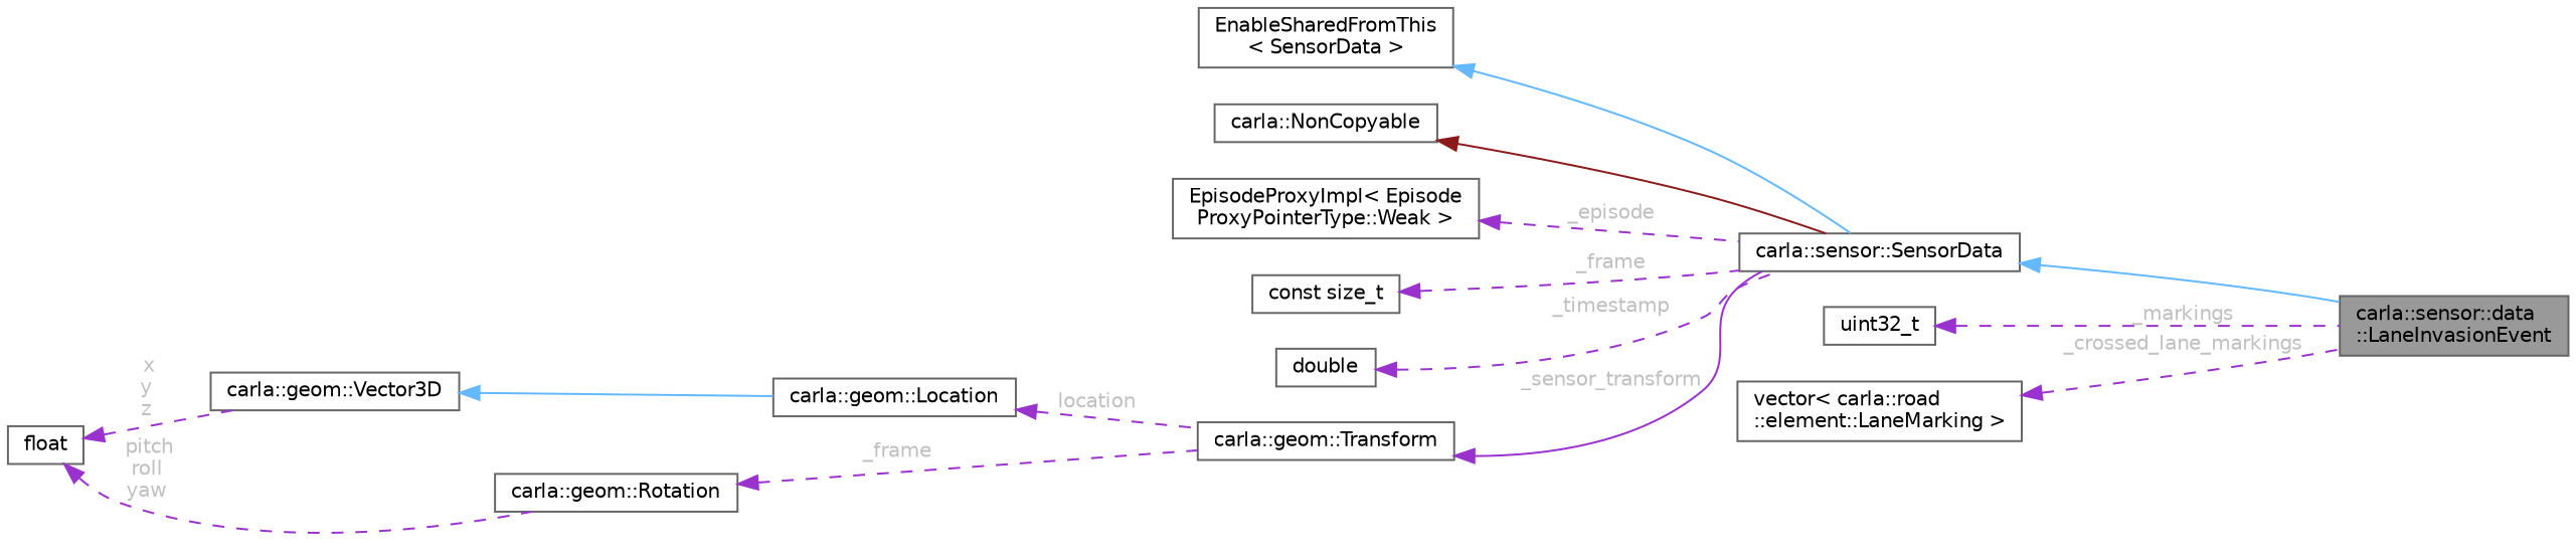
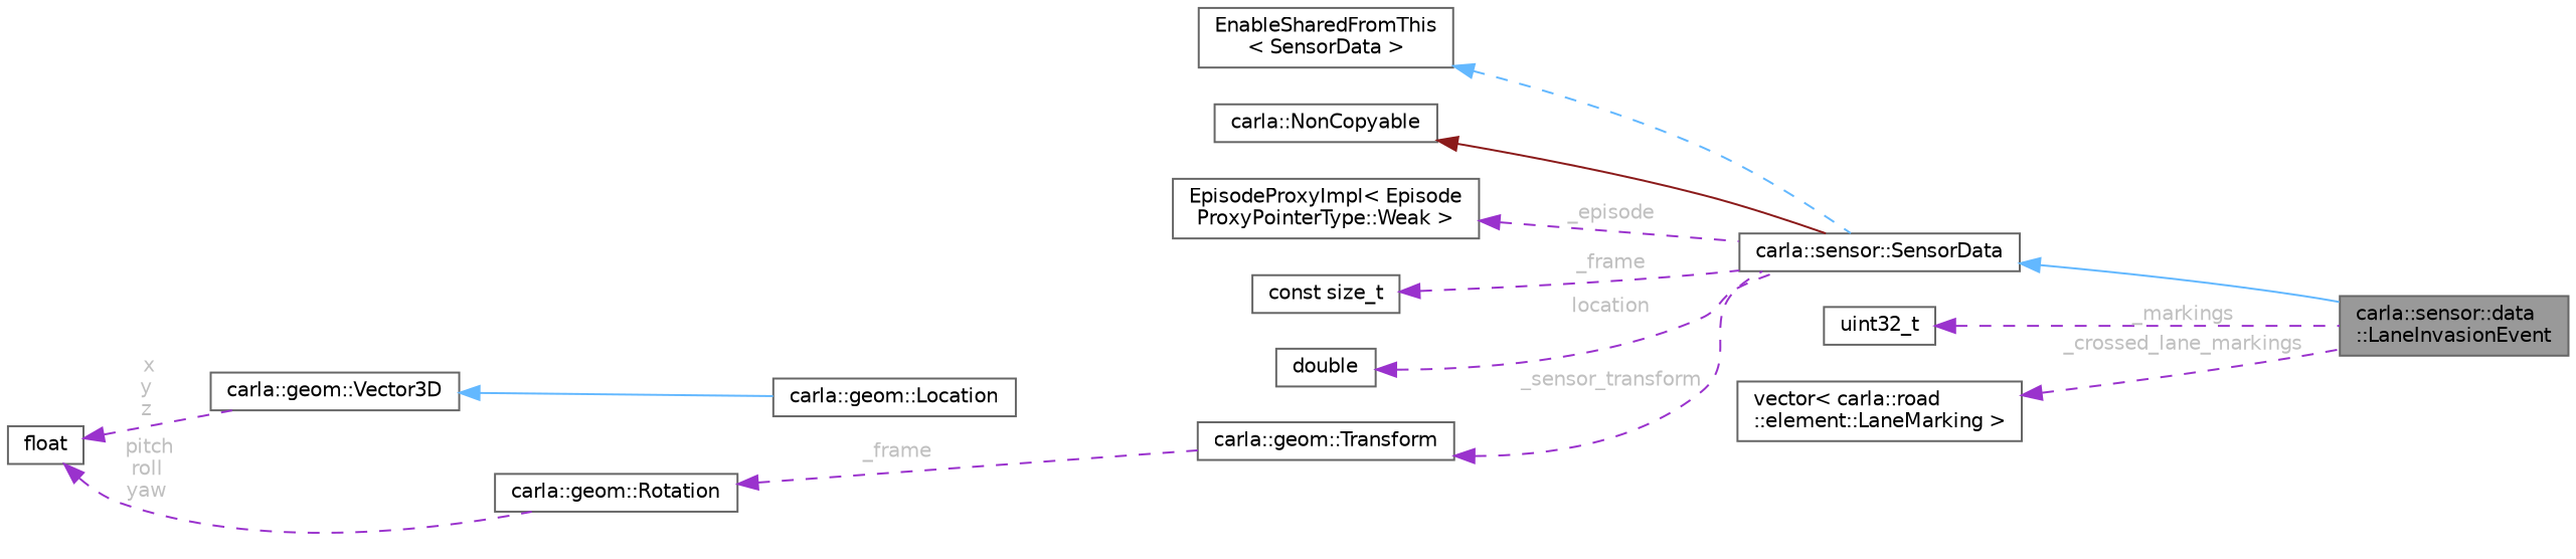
  digraph {
    rankdir=LR
    node [color=gray40 fillcolor=white fontname=Helvetica fontsize=10 shape=box style=filled]
    edge [color=darkorchid3 dir=back fontname=Helvetica fontsize=10 labelfontname=Helvetica labelfontsize=10 style=dashed fontcolor=grey]
    n1 [fillcolor=grey60 fontcolor=black height=0.2 label="carla::sensor::data\l::LaneInvasionEvent" width=0.4]
    n2 [height=0.2 label="carla::sensor::SensorData" width=0.4]
    n3 [height=0.2 label="EnableSharedFromThis\l\< SensorData \>" width=0.4]
    n4 [height=0.2 label="carla::NonCopyable" width=0.4]
    n5 [height=0.2 label="EpisodeProxyImpl\< Episode\lProxyPointerType::Weak \>" width=0.4]
    n6 [height=0.2 label="const size_t" width=0.4]
    n7 [height=0.2 label=double width=0.4]
    n8 [height=0.2 label="carla::geom::Transform" width=0.4]
    n9 [height=0.2 label="carla::geom::Location" width=0.4]
    n10 [height=0.2 label="carla::geom::Vector3D" width=0.4]
    n11 [height=0.2 label=float width=0.4]
    n12 [height=0.2 label="carla::geom::Rotation" width=0.4]
    n13 [height=0.2 label=uint32_t width=0.4]
    n14 [height=0.2 label="vector\< carla::road\l::element::LaneMarking \>" width=0.4]
    n2 -> n1 [color=steelblue1 style=solid fontcolor=""]
-   n3 -> n2 [color=steelblue1 style=solid fontcolor=""]
+   n3 -> n2 [color=steelblue1 fontcolor=""]
    n4 -> n2 [color=firebrick4 style=solid fontcolor=""]
    n5 -> n2 [label=" _episode"]
    n6 -> n2 [label=" _frame"]
-   n7 -> n2 [label=" _timestamp"]
-   n8 -> n2 [label=" _sensor_transform" style=solid]
-   n9 -> n8 [label=" location"]
+   n7 -> n2 [label=" location"]
+   n8 -> n2 [label=" _sensor_transform"]
    n10 -> n9 [color=steelblue1 style=solid fontcolor=""]
    n11 -> n10 [label=" x\ny\nz"]
    n11 -> n12 [label=" pitch\nroll\nyaw"]
    n12 -> n8 [label=" _frame"]
    n13 -> n1 [label=" _markings"]
    n14 -> n1 [label=" _crossed_lane_markings"]
  }
